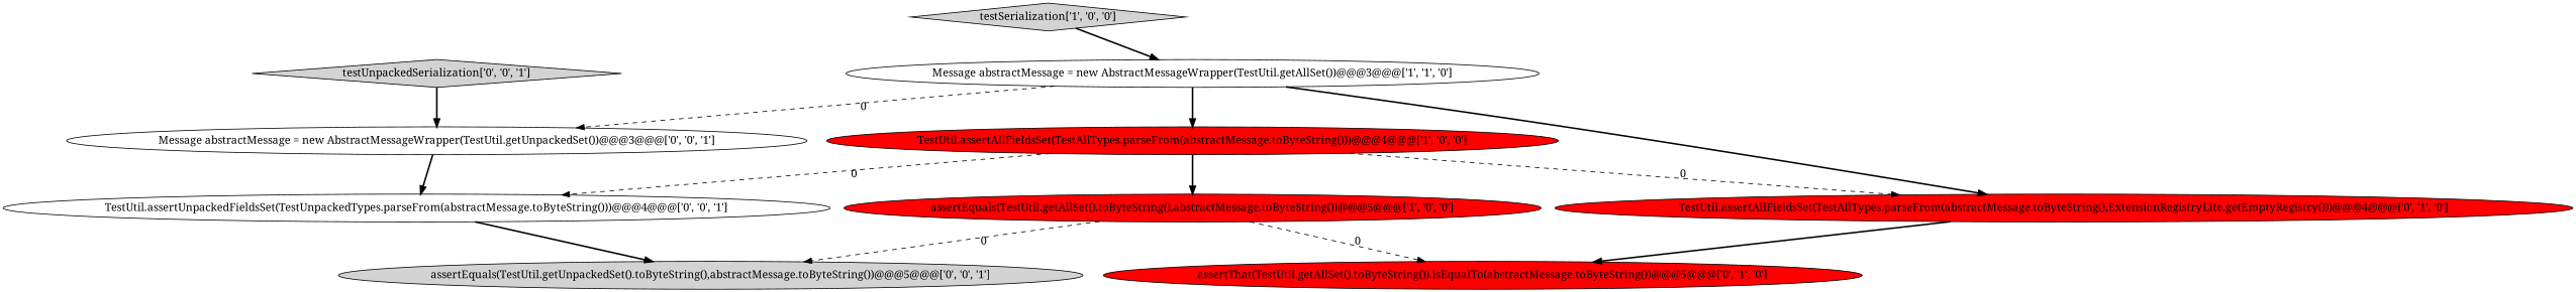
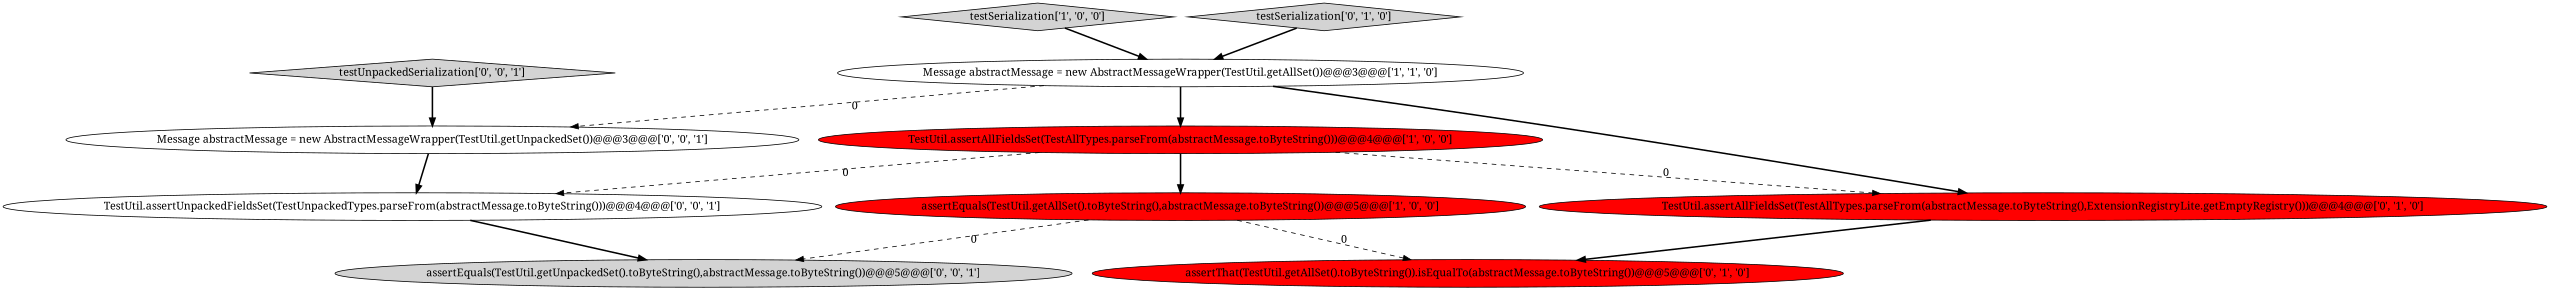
  digraph {
    fontname="Noto Serif"
    node [fillcolor=red shape=ellipse style=filled fontname="Noto Serif"]
    edge [style=bold fontname="Noto Serif"]
    n1 [label="assertEquals(TestUtil.getAllSet().toByteString(),abstractMessage.toByteString())@@@5@@@['1', '0', '0']"]
    n2 [fillcolor=lightgray label="assertEquals(TestUtil.getUnpackedSet().toByteString(),abstractMessage.toByteString())@@@5@@@['0', '0', '1']"]
    n3 [label="assertThat(TestUtil.getAllSet().toByteString()).isEqualTo(abstractMessage.toByteString())@@@5@@@['0', '1', '0']"]
    n4 [label="TestUtil.assertAllFieldsSet(TestAllTypes.parseFrom(abstractMessage.toByteString(),ExtensionRegistryLite.getEmptyRegistry()))@@@4@@@['0', '1', '0']"]
    n5 [fillcolor=white label="Message abstractMessage = new AbstractMessageWrapper(TestUtil.getUnpackedSet())@@@3@@@['0', '0', '1']"]
    n6 [fillcolor=white label="TestUtil.assertUnpackedFieldsSet(TestUnpackedTypes.parseFrom(abstractMessage.toByteString()))@@@4@@@['0', '0', '1']"]
    n7 [fillcolor=lightgray label="testUnpackedSerialization['0', '0', '1']" shape=diamond]
    n8 [fillcolor=lightgray label="testSerialization['1', '0', '0']" shape=diamond]
    n9 [fillcolor=white label="Message abstractMessage = new AbstractMessageWrapper(TestUtil.getAllSet())@@@3@@@['1', '1', '0']"]
+   n10 [fillcolor=lightgray label="testSerialization['0', '1', '0']" shape=diamond]
    n11 [label="TestUtil.assertAllFieldsSet(TestAllTypes.parseFrom(abstractMessage.toByteString()))@@@4@@@['1', '0', '0']"]
    n1 -> n2 [label=0 style=dashed]
    n1 -> n3 [label=0 style=dashed]
    n4 -> n3
    n5 -> n6
    n6 -> n2
    n7 -> n5
    n8 -> n9
    n9 -> n4
    n9 -> n5 [label=0 style=dashed]
    n9 -> n11
+   n10 -> n9
    n11 -> n1
    n11 -> n4 [label=0 style=dashed]
    n11 -> n6 [label=0 style=dashed]
  }
